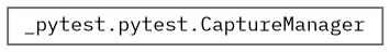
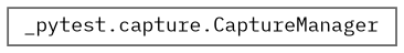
  digraph {
    rankdir=LR
    fontname="IBM Plex Mono"
-   n1 [color=grey40 fillcolor=white fontname="IBM Plex Mono" fontsize=10 height=0.2 label="_pytest.pytest.CaptureManager" shape=box style=filled width=0.4]
+   n1 [color=grey40 fillcolor=white fontname="IBM Plex Mono" fontsize=10 height=0.2 label="_pytest.capture.CaptureManager" shape=box style=filled width=0.4]
  }
